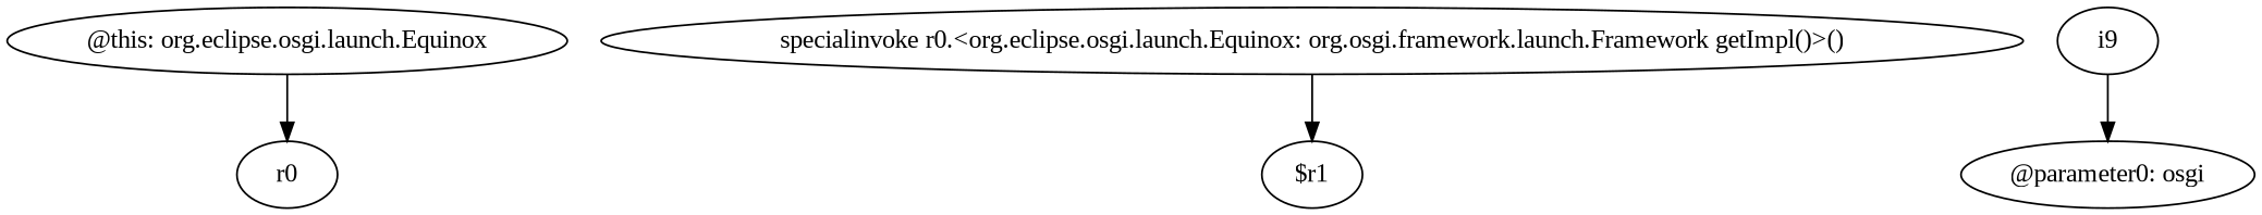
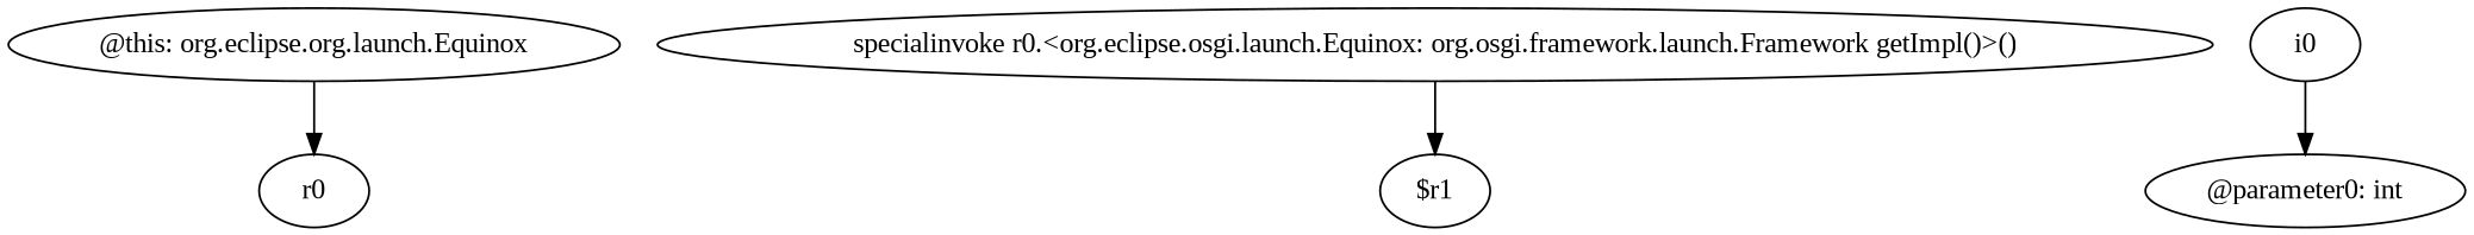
  digraph {
    fontname="Liberation Serif"
    node [fontname="Liberation Serif"]
    edge [fontname="Liberation Serif"]
-   n1 [label="@this: org.eclipse.osgi.launch.Equinox"]
+   n1 [label="@this: org.eclipse.org.launch.Equinox"]
    n2 [label=r0]
    n3 [label="specialinvoke r0.<org.eclipse.osgi.launch.Equinox: org.osgi.framework.launch.Framework getImpl()>()"]
    n4 [label="$r1"]
-   n5 [label="@parameter0: osgi"]
-   n6 [label=i9]
+   n5 [label="@parameter0: int"]
+   n6 [label=i0]
    n1 -> n2
    n3 -> n4
    n6 -> n5
  }
